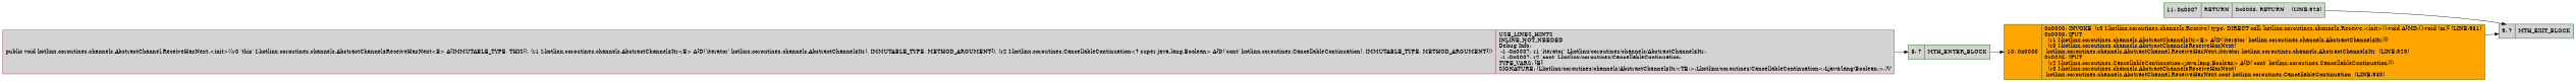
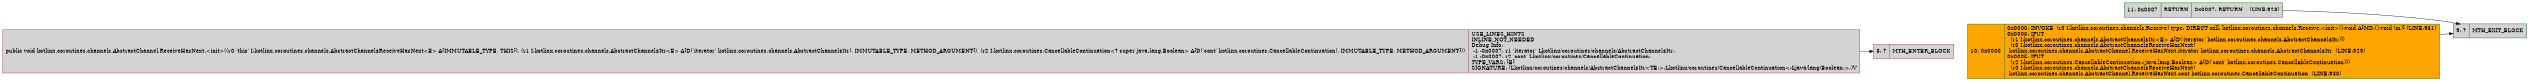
  digraph {
    rankdir=LR
    node [color=darkgreen fillcolor=lightgrey shape=record style=filled]
-   n1 [label="{8\:\ ?|MTH_ENTER_BLOCK\l}"]
+   n1 [color=brown label="{8\:\ ?|MTH_ENTER_BLOCK\l}"]
    n2 [fillcolor=orange label="{10\:\ 0x0000|0x0000: INVOKE  (r0 I:kotlinx.coroutines.channels.Receive) type: DIRECT call: kotlinx.coroutines.channels.Receive.\<init\>():void A[MD:():void (m)] (LINE:931)\l0x0003: IPUT  \l  (r1 I:kotlinx.coroutines.channels.AbstractChannel$Itr\<E\> A[D('iterator' kotlinx.coroutines.channels.AbstractChannel$Itr)])\l  (r0 I:kotlinx.coroutines.channels.AbstractChannel$ReceiveHasNext)\l kotlinx.coroutines.channels.AbstractChannel.ReceiveHasNext.iterator kotlinx.coroutines.channels.AbstractChannel$Itr  (LINE:929)\l0x0005: IPUT  \l  (r2 I:kotlinx.coroutines.CancellableContinuation\<java.lang.Boolean\> A[D('cont' kotlinx.coroutines.CancellableContinuation)])\l  (r0 I:kotlinx.coroutines.channels.AbstractChannel$ReceiveHasNext)\l kotlinx.coroutines.channels.AbstractChannel.ReceiveHasNext.cont kotlinx.coroutines.CancellableContinuation  (LINE:930)\l}"]
    n3 [label="{9\:\ ?|MTH_EXIT_BLOCK\l}"]
-   n4 [label="{11\:\ 0x0007|RETURN\l|0x0003: RETURN    (LINE:928)\l}"]
+   n4 [label="{11\:\ 0x0007|RETURN\l|0x0007: RETURN    (LINE:928)\l}"]
    n5 [color=brown label="{public void kotlinx.coroutines.channels.AbstractChannel.ReceiveHasNext.\<init\>((r0 'this' I:kotlinx.coroutines.channels.AbstractChannel$ReceiveHasNext\<E\> A[IMMUTABLE_TYPE, THIS]), (r1 I:kotlinx.coroutines.channels.AbstractChannel$Itr\<E\> A[D('iterator' kotlinx.coroutines.channels.AbstractChannel$Itr), IMMUTABLE_TYPE, METHOD_ARGUMENT]), (r2 I:kotlinx.coroutines.CancellableContinuation\<? super java.lang.Boolean\> A[D('cont' kotlinx.coroutines.CancellableContinuation), IMMUTABLE_TYPE, METHOD_ARGUMENT]))  | USE_LINES_HINTS\lINLINE_NOT_NEEDED\lDebug Info:\l  \-1 \-0x0007: r1 'iterator' Lkotlinx\/coroutines\/channels\/AbstractChannel$Itr;\l  \-1 \-0x0007: r2 'cont' Lkotlinx\/coroutines\/CancellableContinuation;\lTYPE_VARS: [E]\lSIGNATURE: (Lkotlinx\/coroutines\/channels\/AbstractChannel$Itr\<TE;\>;Lkotlinx\/coroutines\/CancellableContinuation\<\-Ljava\/lang\/Boolean;\>;)V\l}"]
-   n1 -> n2
    n2 -> n3
    n4 -> n3
    n5 -> n1
  }
